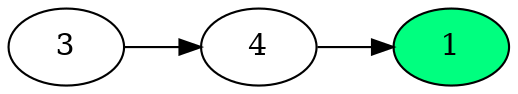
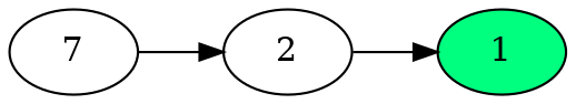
  digraph {
    fontname="DejaVu Serif"
    rankdir=LR
    node [fontname="DejaVu Serif"]
    edge [fontname="DejaVu Serif"]
    1 [fillcolor="#00FF7F" rank=source style=filled]
-   2 [label=4]
-   3
+   2
+   3 [label=7]
    2 -> 1
    3 -> 2
  }
